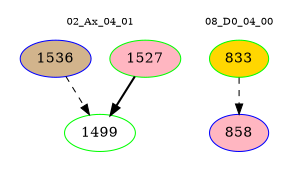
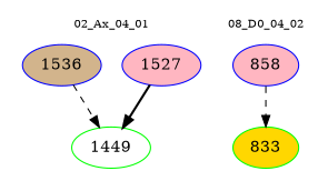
  digraph {
    node [color=blue fillcolor=lightpink style=filled]
    edge [color=black style=dashed]
-   n1 [color=green label=1527]
-   n2 [color=green fillcolor=white label=1499]
+   n1 [label=1527]
+   n2 [color=green fillcolor=white label=1449]
    n3 [fillcolor=tan label=1536]
    n4 [label=858]
    n5 [color=green fillcolor=gold label=833]
    subgraph cluster_1 {
      color=white
      fontsize=10
      label="02_Ax_04_01"
      n1
      n2
      n3
    }
    subgraph cluster_2 {
      color=white
      fontsize=10
-     label="08_D0_04_00"
+     label="08_D0_04_02"
      n4
      n5
    }
    n1 -> n2 [style=bold]
    n3 -> n2
-   n5 -> n4
+   n4 -> n5
  }
